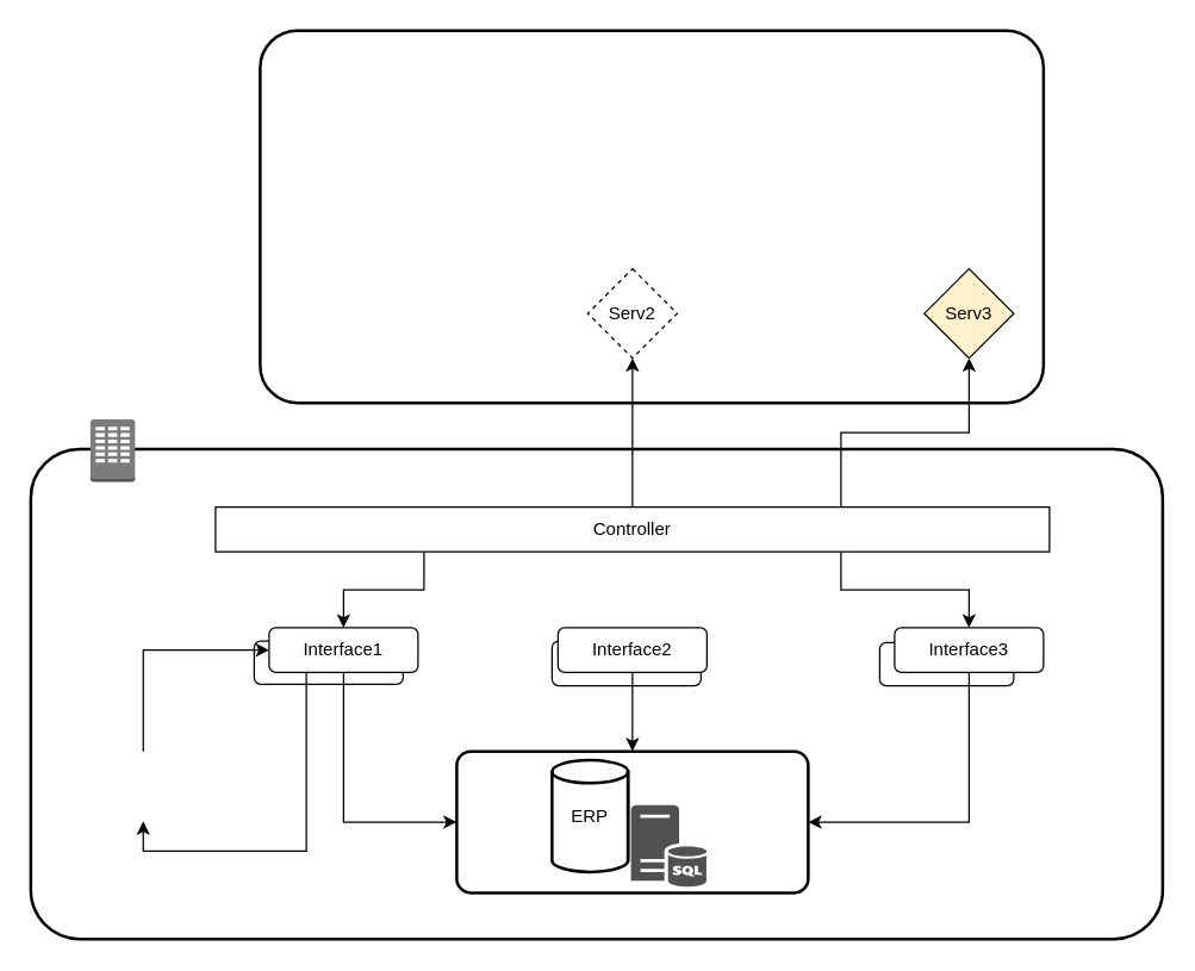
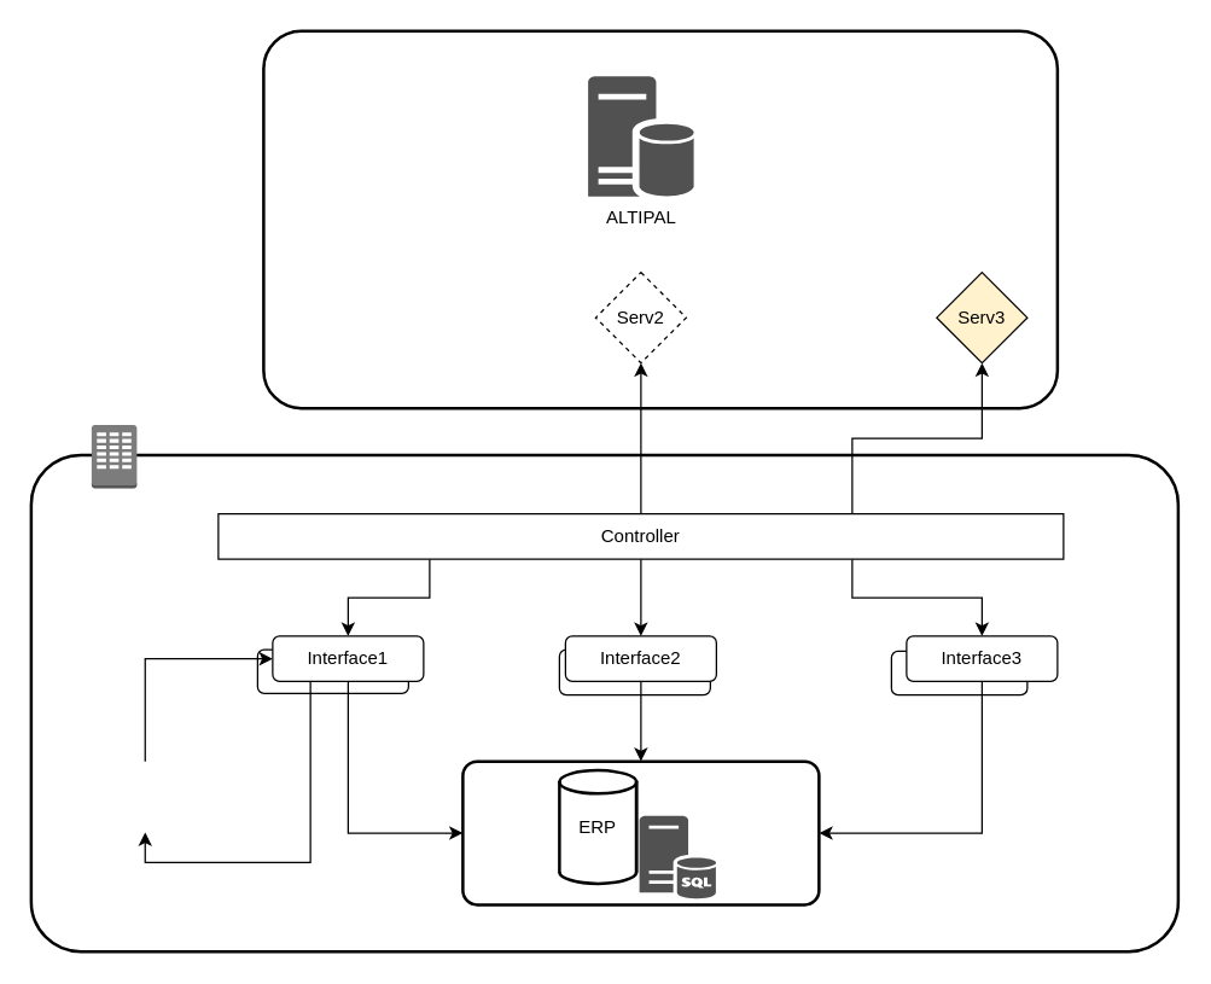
  <mxCell id="0" />
  <mxCell id="1" parent="0" />
  <mxCell id="2" value="" style="rounded=1;arcSize=10;dashed=0;fillColor=none;gradientColor=none;strokeWidth=2;" parent="1" vertex="1"><mxGeometry x="174" width="526" height="250" as="geometry" y="20" /></mxCell>
  <mxCell id="3" value="" style="rounded=1;whiteSpace=wrap;html=1;" parent="1" vertex="1"><mxGeometry x="590" y="431" width="90" height="29" as="geometry" /></mxCell>
  <mxCell id="4" value="" style="rounded=1;whiteSpace=wrap;html=1;" parent="1" vertex="1"><mxGeometry x="370" y="430" width="100" height="30" as="geometry" /></mxCell>
  <mxCell id="5" value="" style="rounded=1;whiteSpace=wrap;html=1;" parent="1" vertex="1"><mxGeometry x="170" y="430" width="100" height="29" as="geometry" /></mxCell>
+ <mxCell id="6" value="ALTIPAL" style="pointerEvents=1;shadow=0;dashed=0;html=1;strokeColor=none;labelPosition=center;verticalLabelPosition=bottom;verticalAlign=top;align=center;fillColor=#515151;shape=mxgraph.mscae.enterprise.database_server" parent="1" vertex="1"><mxGeometry x="389" y="50" width="70" height="80" as="geometry" /></mxCell>
  <mxCell id="7" value="" style="rounded=1;arcSize=10;dashed=0;fillColor=none;gradientColor=none;strokeWidth=2;" parent="1" vertex="1"><mxGeometry x="20" y="301" width="760" height="329" as="geometry" /></mxCell>
  <mxCell id="8" value="" style="dashed=0;html=1;shape=mxgraph.aws3.corporate_data_center;fillColor=#7D7C7C;gradientColor=none;dashed=0;" parent="1" vertex="1"><mxGeometry x="60" y="281" width="30" height="42" as="geometry" /></mxCell>
  <mxCell id="9" value="" style="pointerEvents=1;shadow=0;dashed=0;html=1;strokeColor=none;labelPosition=center;verticalLabelPosition=bottom;verticalAlign=top;align=center;fillColor=#515151;shape=mxgraph.mscae.system_center.central_administration_site_sql" parent="1" vertex="1"><mxGeometry x="423" y="540" width="51" height="55" as="geometry" /></mxCell>
  <mxCell id="10" value="Serv2" style="rhombus;whiteSpace=wrap;html=1;dashed=1;" parent="1" vertex="1"><mxGeometry x="394" y="180" width="60" height="60" as="geometry" /></mxCell>
  <mxCell id="11" value="Serv3" style="rhombus;whiteSpace=wrap;html=1;fillColor=#fff2cc;" parent="1" vertex="1"><mxGeometry x="620" y="180" width="60" height="60" as="geometry" /></mxCell>
  <mxCell id="12" style="edgeStyle=orthogonalEdgeStyle;rounded=0;orthogonalLoop=1;jettySize=auto;html=1;exitX=0.5;exitY=1;exitDx=0;exitDy=0;entryX=0;entryY=0.5;entryDx=0;entryDy=0;" parent="1" source="14" target="30" edge="1"><mxGeometry relative="1" as="geometry" /></mxCell>
  <mxCell id="13" style="edgeStyle=orthogonalEdgeStyle;rounded=0;orthogonalLoop=1;jettySize=auto;html=1;exitX=0.25;exitY=1;exitDx=0;exitDy=0;entryX=0.5;entryY=1;entryDx=0;entryDy=0;" parent="1" source="14" target="21" edge="1"><mxGeometry relative="1" as="geometry" /></mxCell>
  <mxCell id="14" value="Interface1" style="rounded=1;whiteSpace=wrap;html=1;" parent="1" vertex="1"><mxGeometry x="180" y="421" width="100" height="30" as="geometry" /></mxCell>
  <mxCell id="15" style="edgeStyle=orthogonalEdgeStyle;rounded=0;orthogonalLoop=1;jettySize=auto;html=1;exitX=0.5;exitY=1;exitDx=0;exitDy=0;entryX=0.5;entryY=0;entryDx=0;entryDy=0;" parent="1" source="16" target="30" edge="1"><mxGeometry relative="1" as="geometry" /></mxCell>
  <mxCell id="16" value="&lt;span&gt;Interface2&lt;/span&gt;" style="rounded=1;whiteSpace=wrap;html=1;" parent="1" vertex="1"><mxGeometry x="374" y="421" width="100" height="30" as="geometry" /></mxCell>
  <mxCell id="17" style="edgeStyle=orthogonalEdgeStyle;rounded=0;orthogonalLoop=1;jettySize=auto;html=1;exitX=0.5;exitY=1;exitDx=0;exitDy=0;entryX=1;entryY=0.5;entryDx=0;entryDy=0;" parent="1" source="18" target="30" edge="1"><mxGeometry relative="1" as="geometry" /></mxCell>
  <mxCell id="18" value="&lt;span&gt;Interface3&lt;/span&gt;" style="rounded=1;whiteSpace=wrap;html=1;" parent="1" vertex="1"><mxGeometry x="600" y="421" width="100" height="30" as="geometry" /></mxCell>
  <mxCell id="19" value="ERP" style="strokeWidth=2;html=1;shape=mxgraph.lean_mapping.mrp_erp;whiteSpace=wrap;" parent="1" vertex="1"><mxGeometry x="370" y="510" width="51" height="75" as="geometry" /></mxCell>
  <mxCell id="20" style="edgeStyle=orthogonalEdgeStyle;rounded=0;orthogonalLoop=1;jettySize=auto;html=1;exitX=0.5;exitY=0;exitDx=0;exitDy=0;entryX=0;entryY=0.5;entryDx=0;entryDy=0;" parent="1" source="21" target="14" edge="1"><mxGeometry relative="1" as="geometry" /></mxCell>
  <mxCell id="21" value="" style="shape=image;html=1;verticalAlign=top;verticalLabelPosition=bottom;labelBackgroundColor=#ffffff;imageAspect=0;aspect=fixed;image=https://cdn4.iconfinder.com/data/icons/essential-app-2/16/gear-setting-appearance-process-128.png" parent="1" vertex="1"><mxGeometry x="72" y="504" width="47" height="47" as="geometry" /></mxCell>
  <mxCell id="22" value="" style="shape=image;html=1;verticalAlign=top;verticalLabelPosition=bottom;labelBackgroundColor=#ffffff;imageAspect=0;aspect=fixed;image=https://cdn4.iconfinder.com/data/icons/linecon/512/time-128.png" parent="1" vertex="1"><mxGeometry x="60" y="491" width="30" height="30" as="geometry" /></mxCell>
  <mxCell id="23" style="edgeStyle=orthogonalEdgeStyle;rounded=0;orthogonalLoop=1;jettySize=auto;html=1;exitX=0.25;exitY=1;exitDx=0;exitDy=0;entryX=0.5;entryY=0;entryDx=0;entryDy=0;" parent="1" source="28" target="14" edge="1"><mxGeometry relative="1" as="geometry" /></mxCell>
+ <mxCell id="24" style="edgeStyle=orthogonalEdgeStyle;rounded=0;orthogonalLoop=1;jettySize=auto;html=1;exitX=0.5;exitY=1;exitDx=0;exitDy=0;entryX=0.5;entryY=0;entryDx=0;entryDy=0;" parent="1" source="28" target="16" edge="1"><mxGeometry relative="1" as="geometry" /></mxCell>
  <mxCell id="25" style="edgeStyle=orthogonalEdgeStyle;rounded=0;orthogonalLoop=1;jettySize=auto;html=1;exitX=0.75;exitY=1;exitDx=0;exitDy=0;" parent="1" source="28" target="18" edge="1"><mxGeometry relative="1" as="geometry" /></mxCell>
  <mxCell id="26" style="edgeStyle=orthogonalEdgeStyle;rounded=0;orthogonalLoop=1;jettySize=auto;html=1;exitX=0.75;exitY=0;exitDx=0;exitDy=0;entryX=0.5;entryY=1;entryDx=0;entryDy=0;" parent="1" source="28" target="11" edge="1"><mxGeometry relative="1" as="geometry" /></mxCell>
  <mxCell id="27" style="edgeStyle=orthogonalEdgeStyle;rounded=0;orthogonalLoop=1;jettySize=auto;html=1;exitX=0.5;exitY=0;exitDx=0;exitDy=0;entryX=0.5;entryY=1;entryDx=0;entryDy=0;" parent="1" source="28" target="10" edge="1"><mxGeometry relative="1" as="geometry" /></mxCell>
  <mxCell id="28" value="Controller" style="rounded=0;whiteSpace=wrap;html=1;" parent="1" vertex="1"><mxGeometry x="144" y="340" width="560" height="30" as="geometry" /></mxCell>
  <mxCell id="29" value="" style="shape=image;html=1;verticalAlign=top;verticalLabelPosition=bottom;labelBackgroundColor=#ffffff;imageAspect=0;aspect=fixed;image=https://cdn2.iconfinder.com/data/icons/25-free-ui-icons/40/key-128.png" parent="1" vertex="1"><mxGeometry x="140" y="310" width="51" height="51" as="geometry" /></mxCell>
  <mxCell id="30" value="" style="rounded=1;arcSize=10;dashed=0;fillColor=none;gradientColor=none;strokeWidth=2;" parent="1" vertex="1"><mxGeometry x="306" y="504" width="236" height="95" as="geometry" /></mxCell>
